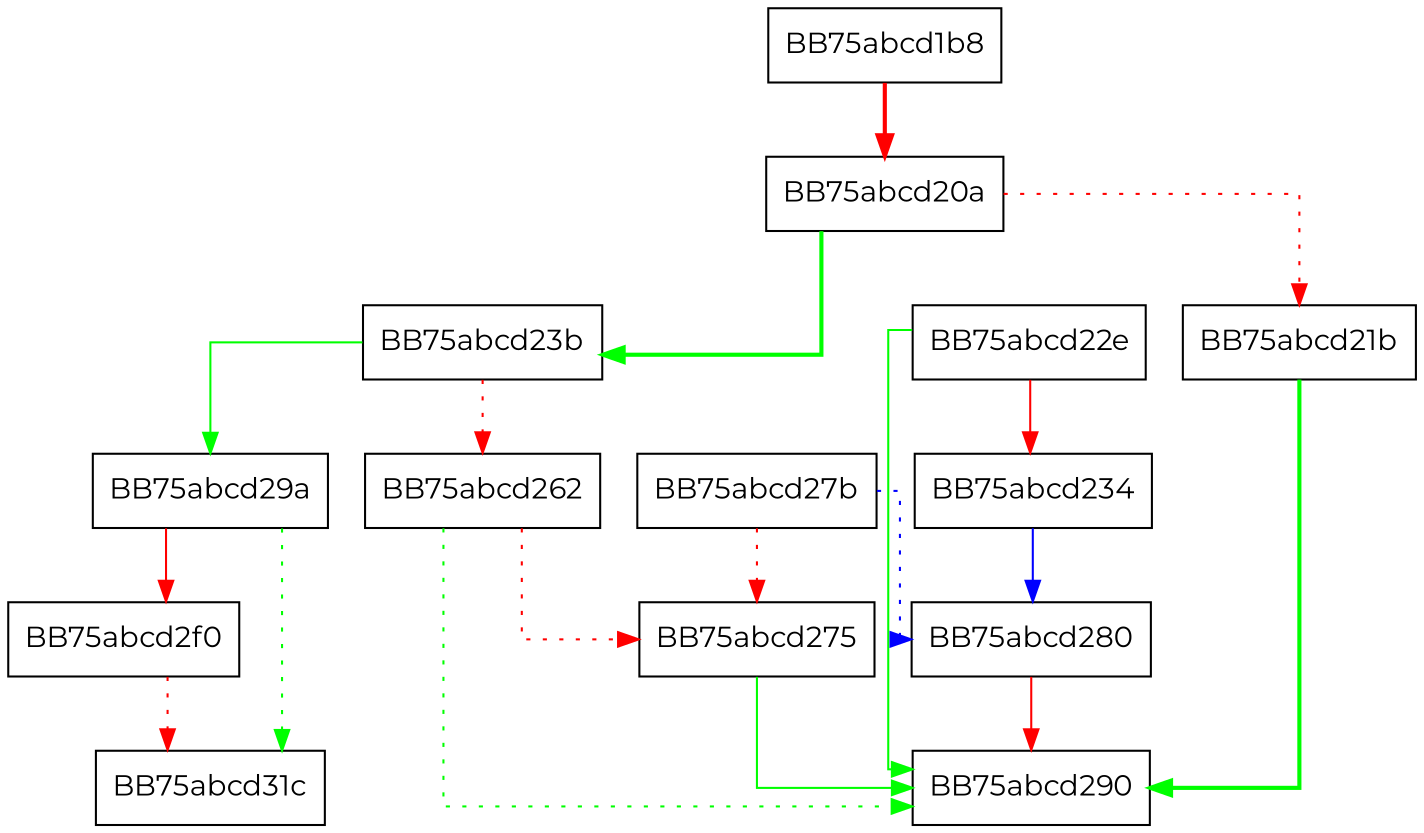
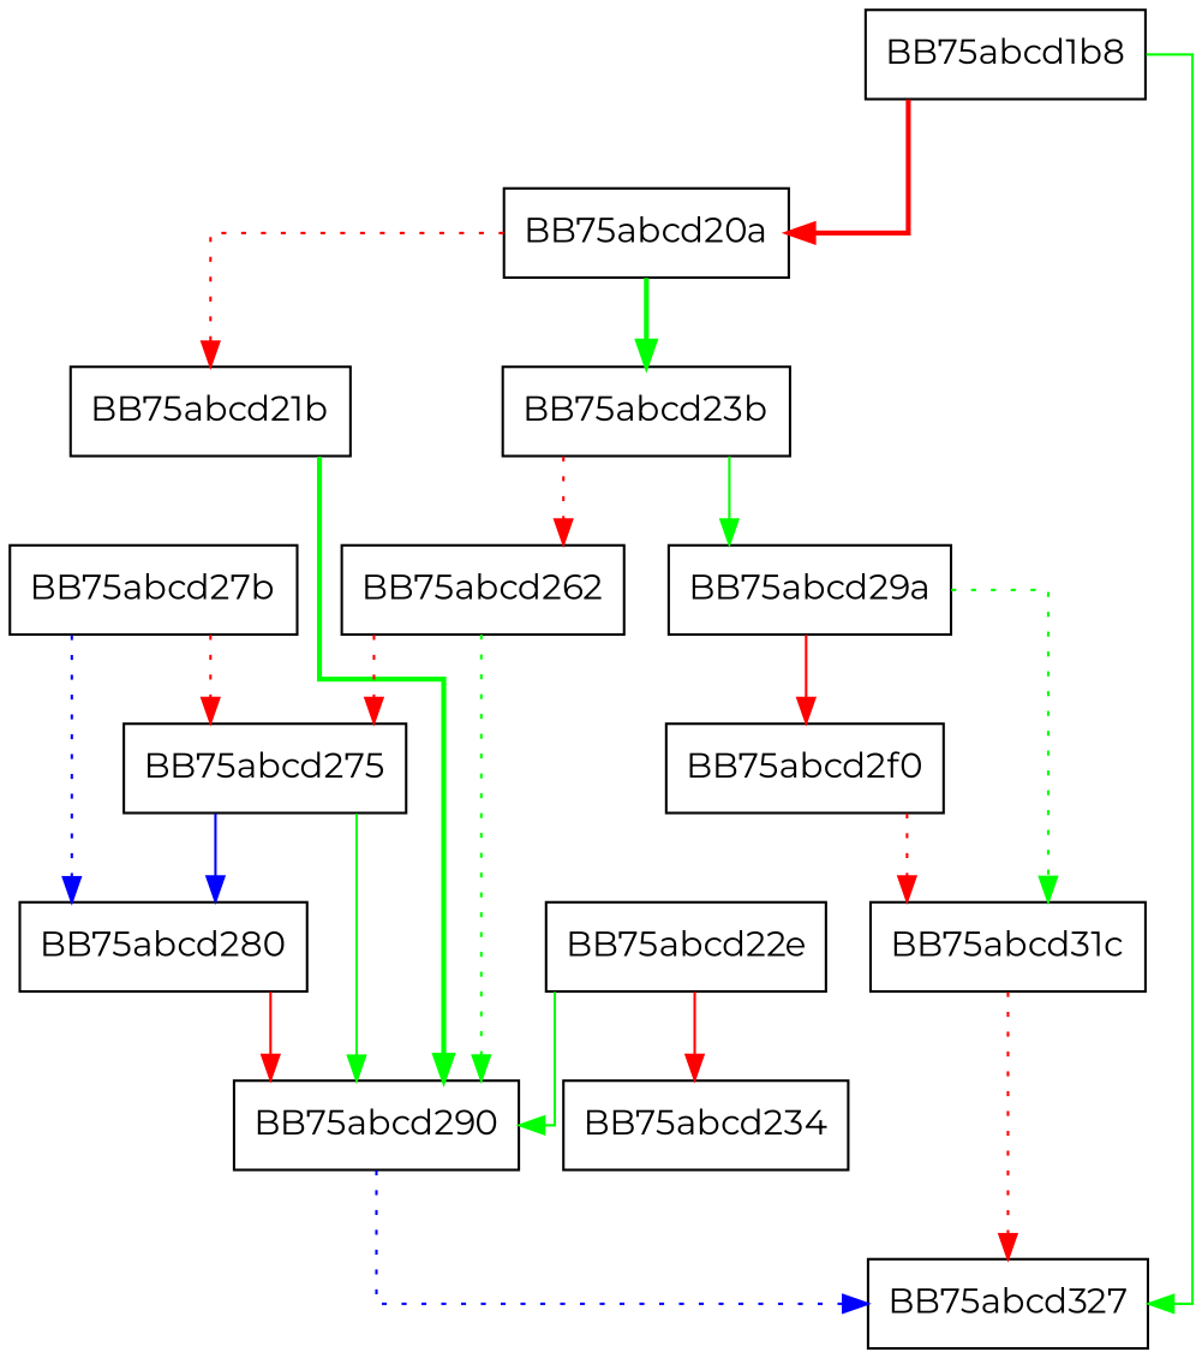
  digraph {
    fontname=Montserrat
    splines=ortho
    node [fontname=Montserrat shape=box]
    edge [color=red fontname=Montserrat style=dotted]
    BB75abcd1b8
+   BB75abcd327
    BB75abcd20a
    BB75abcd23b
    BB75abcd21b
    BB75abcd29a
    BB75abcd262
    BB75abcd290
    BB75abcd31c
    BB75abcd2f0
    BB75abcd275
    BB75abcd22e
    BB75abcd234
    BB75abcd280
    BB75abcd27b
+   BB75abcd1b8 -> BB75abcd327 [color=green style=solid]
    BB75abcd1b8 -> BB75abcd20a [style=bold]
    BB75abcd20a -> BB75abcd23b [color=green style=bold]
    BB75abcd20a -> BB75abcd21b
    BB75abcd23b -> BB75abcd29a [color=green style=solid]
    BB75abcd23b -> BB75abcd262
    BB75abcd21b -> BB75abcd290 [color=green style=bold]
    BB75abcd29a -> BB75abcd31c [color=green]
    BB75abcd29a -> BB75abcd2f0 [style=solid]
    BB75abcd262 -> BB75abcd290 [color=green]
    BB75abcd262 -> BB75abcd275
+   BB75abcd290 -> BB75abcd327 [color=blue]
+   BB75abcd31c -> BB75abcd327
    BB75abcd2f0 -> BB75abcd31c
    BB75abcd275 -> BB75abcd290 [color=green style=solid]
    BB75abcd22e -> BB75abcd290 [color=green style=solid]
    BB75abcd22e -> BB75abcd234 [style=solid]
-   BB75abcd234 -> BB75abcd280 [color=blue style=solid]
+   BB75abcd275 -> BB75abcd280 [color=blue style=solid]
    BB75abcd280 -> BB75abcd290 [style=solid]
    BB75abcd27b -> BB75abcd275
    BB75abcd27b -> BB75abcd280 [color=blue]
  }
